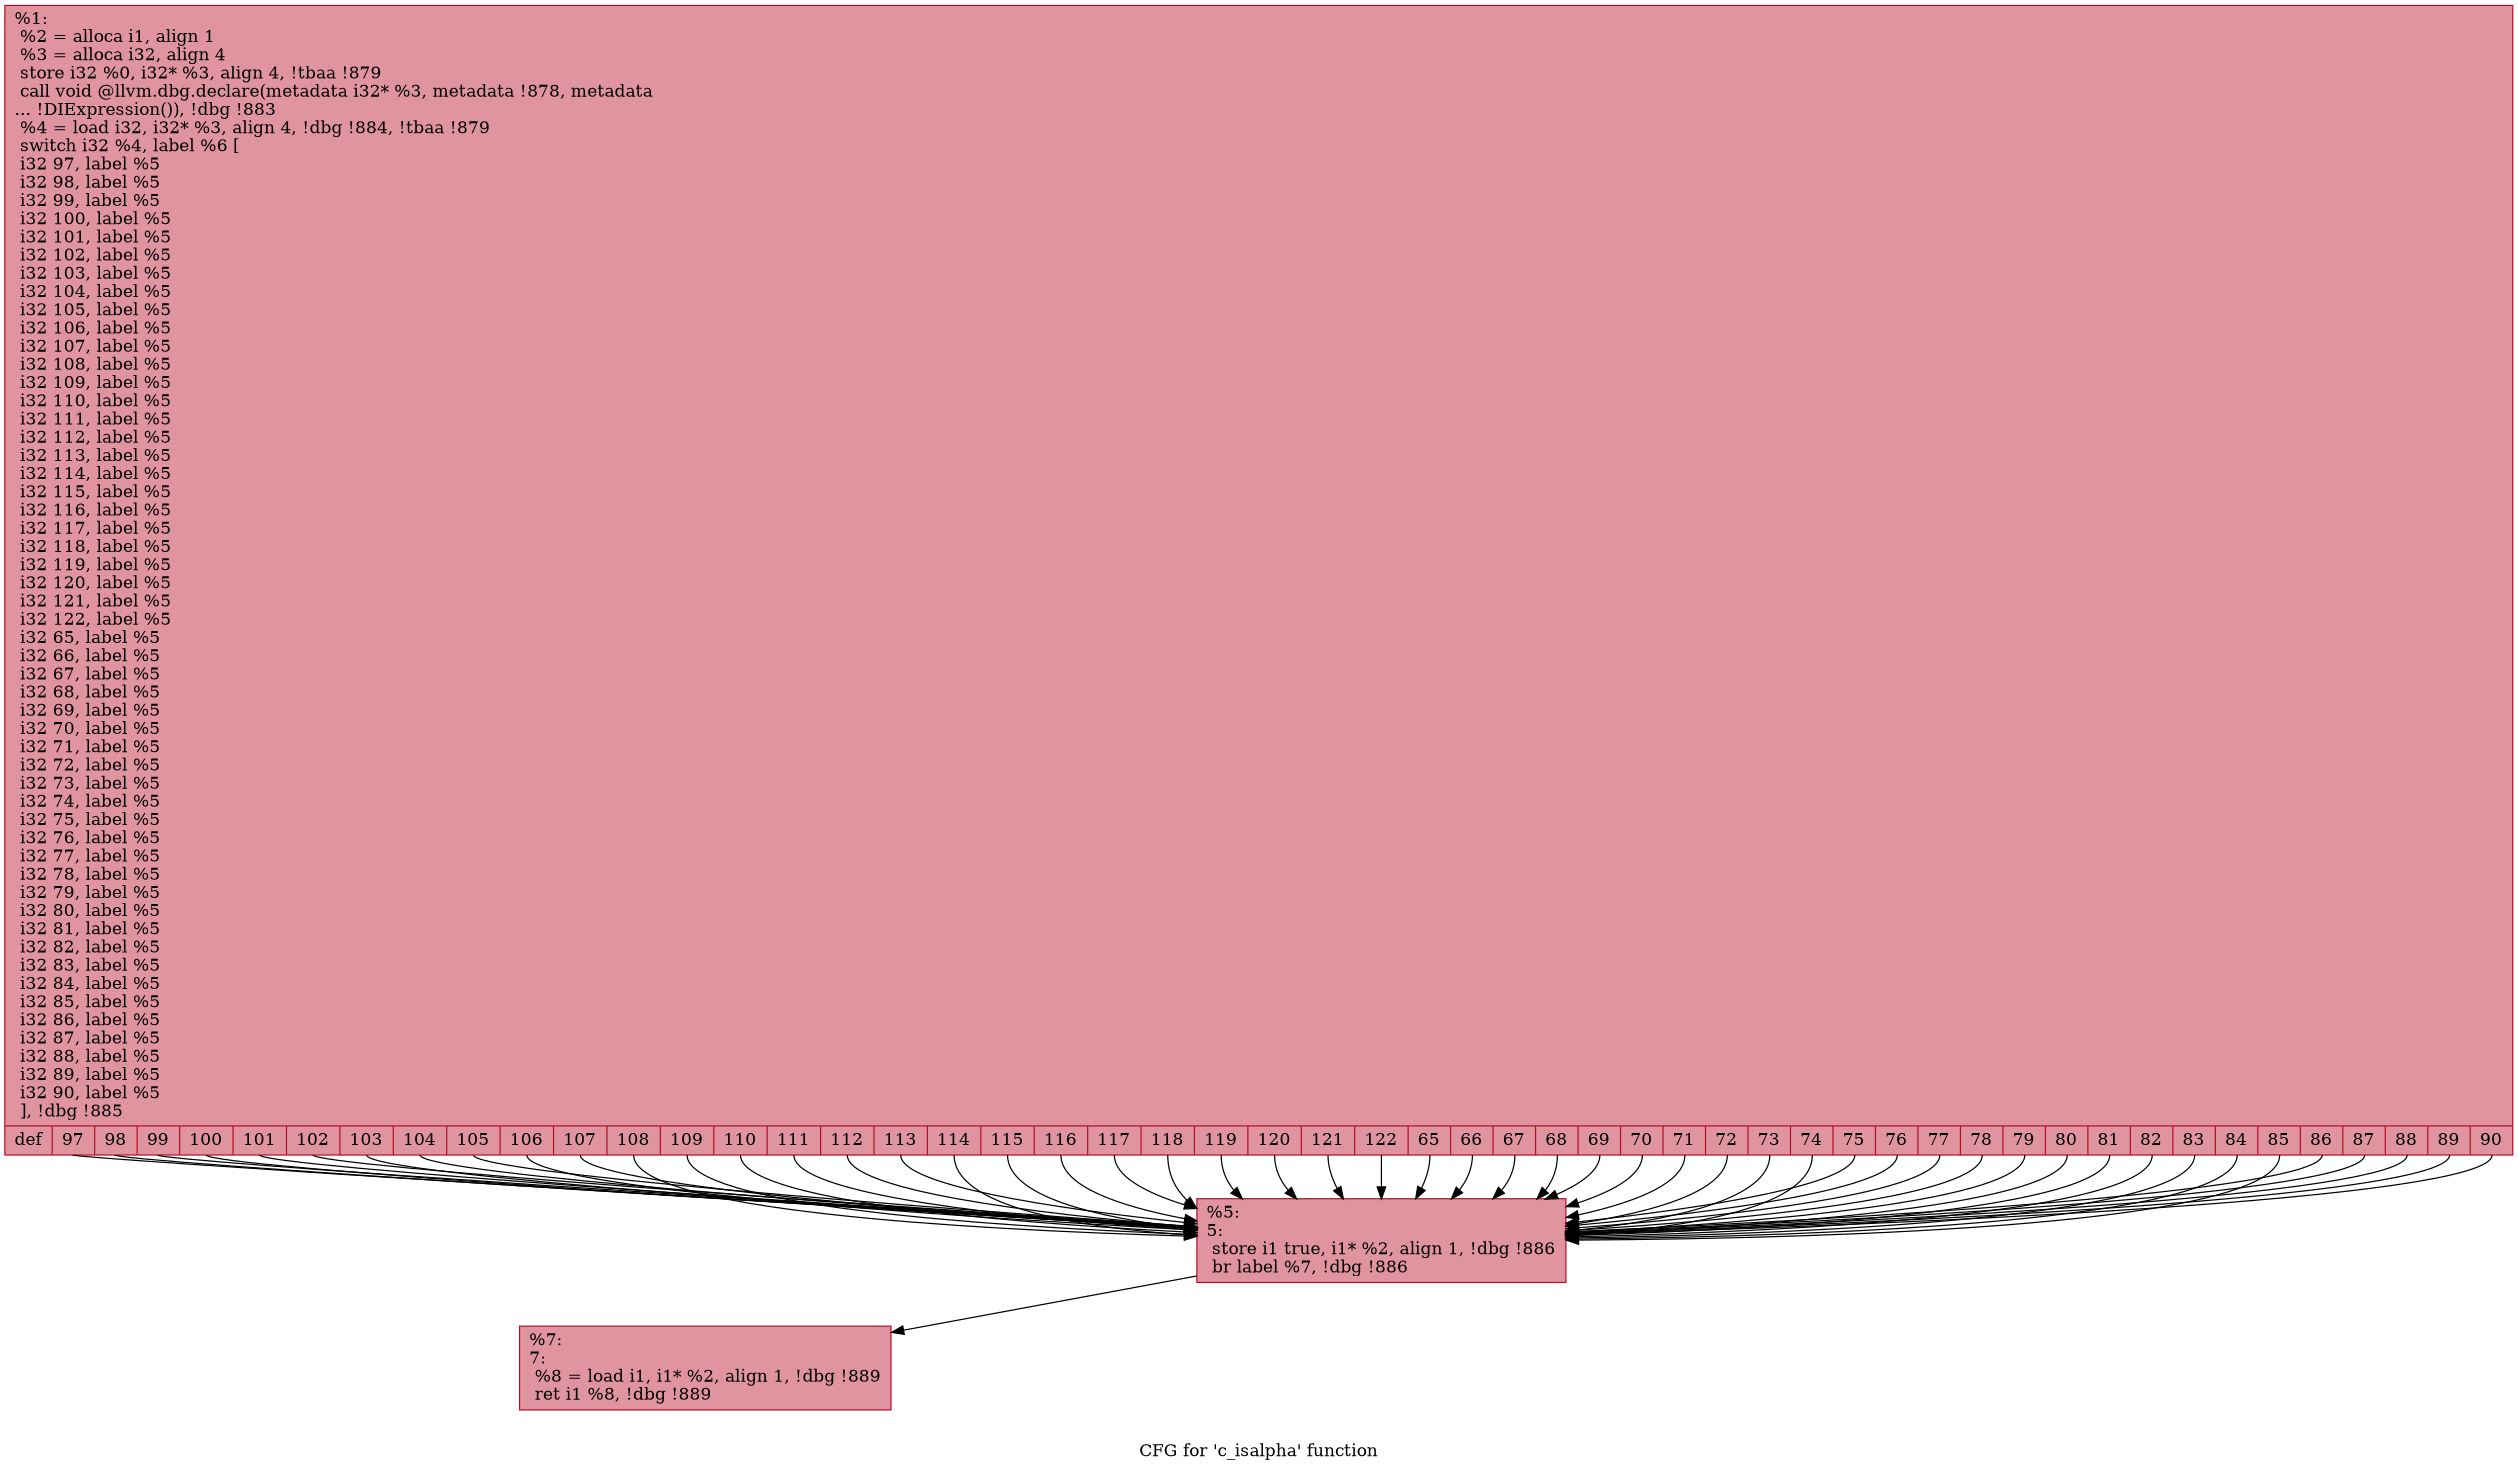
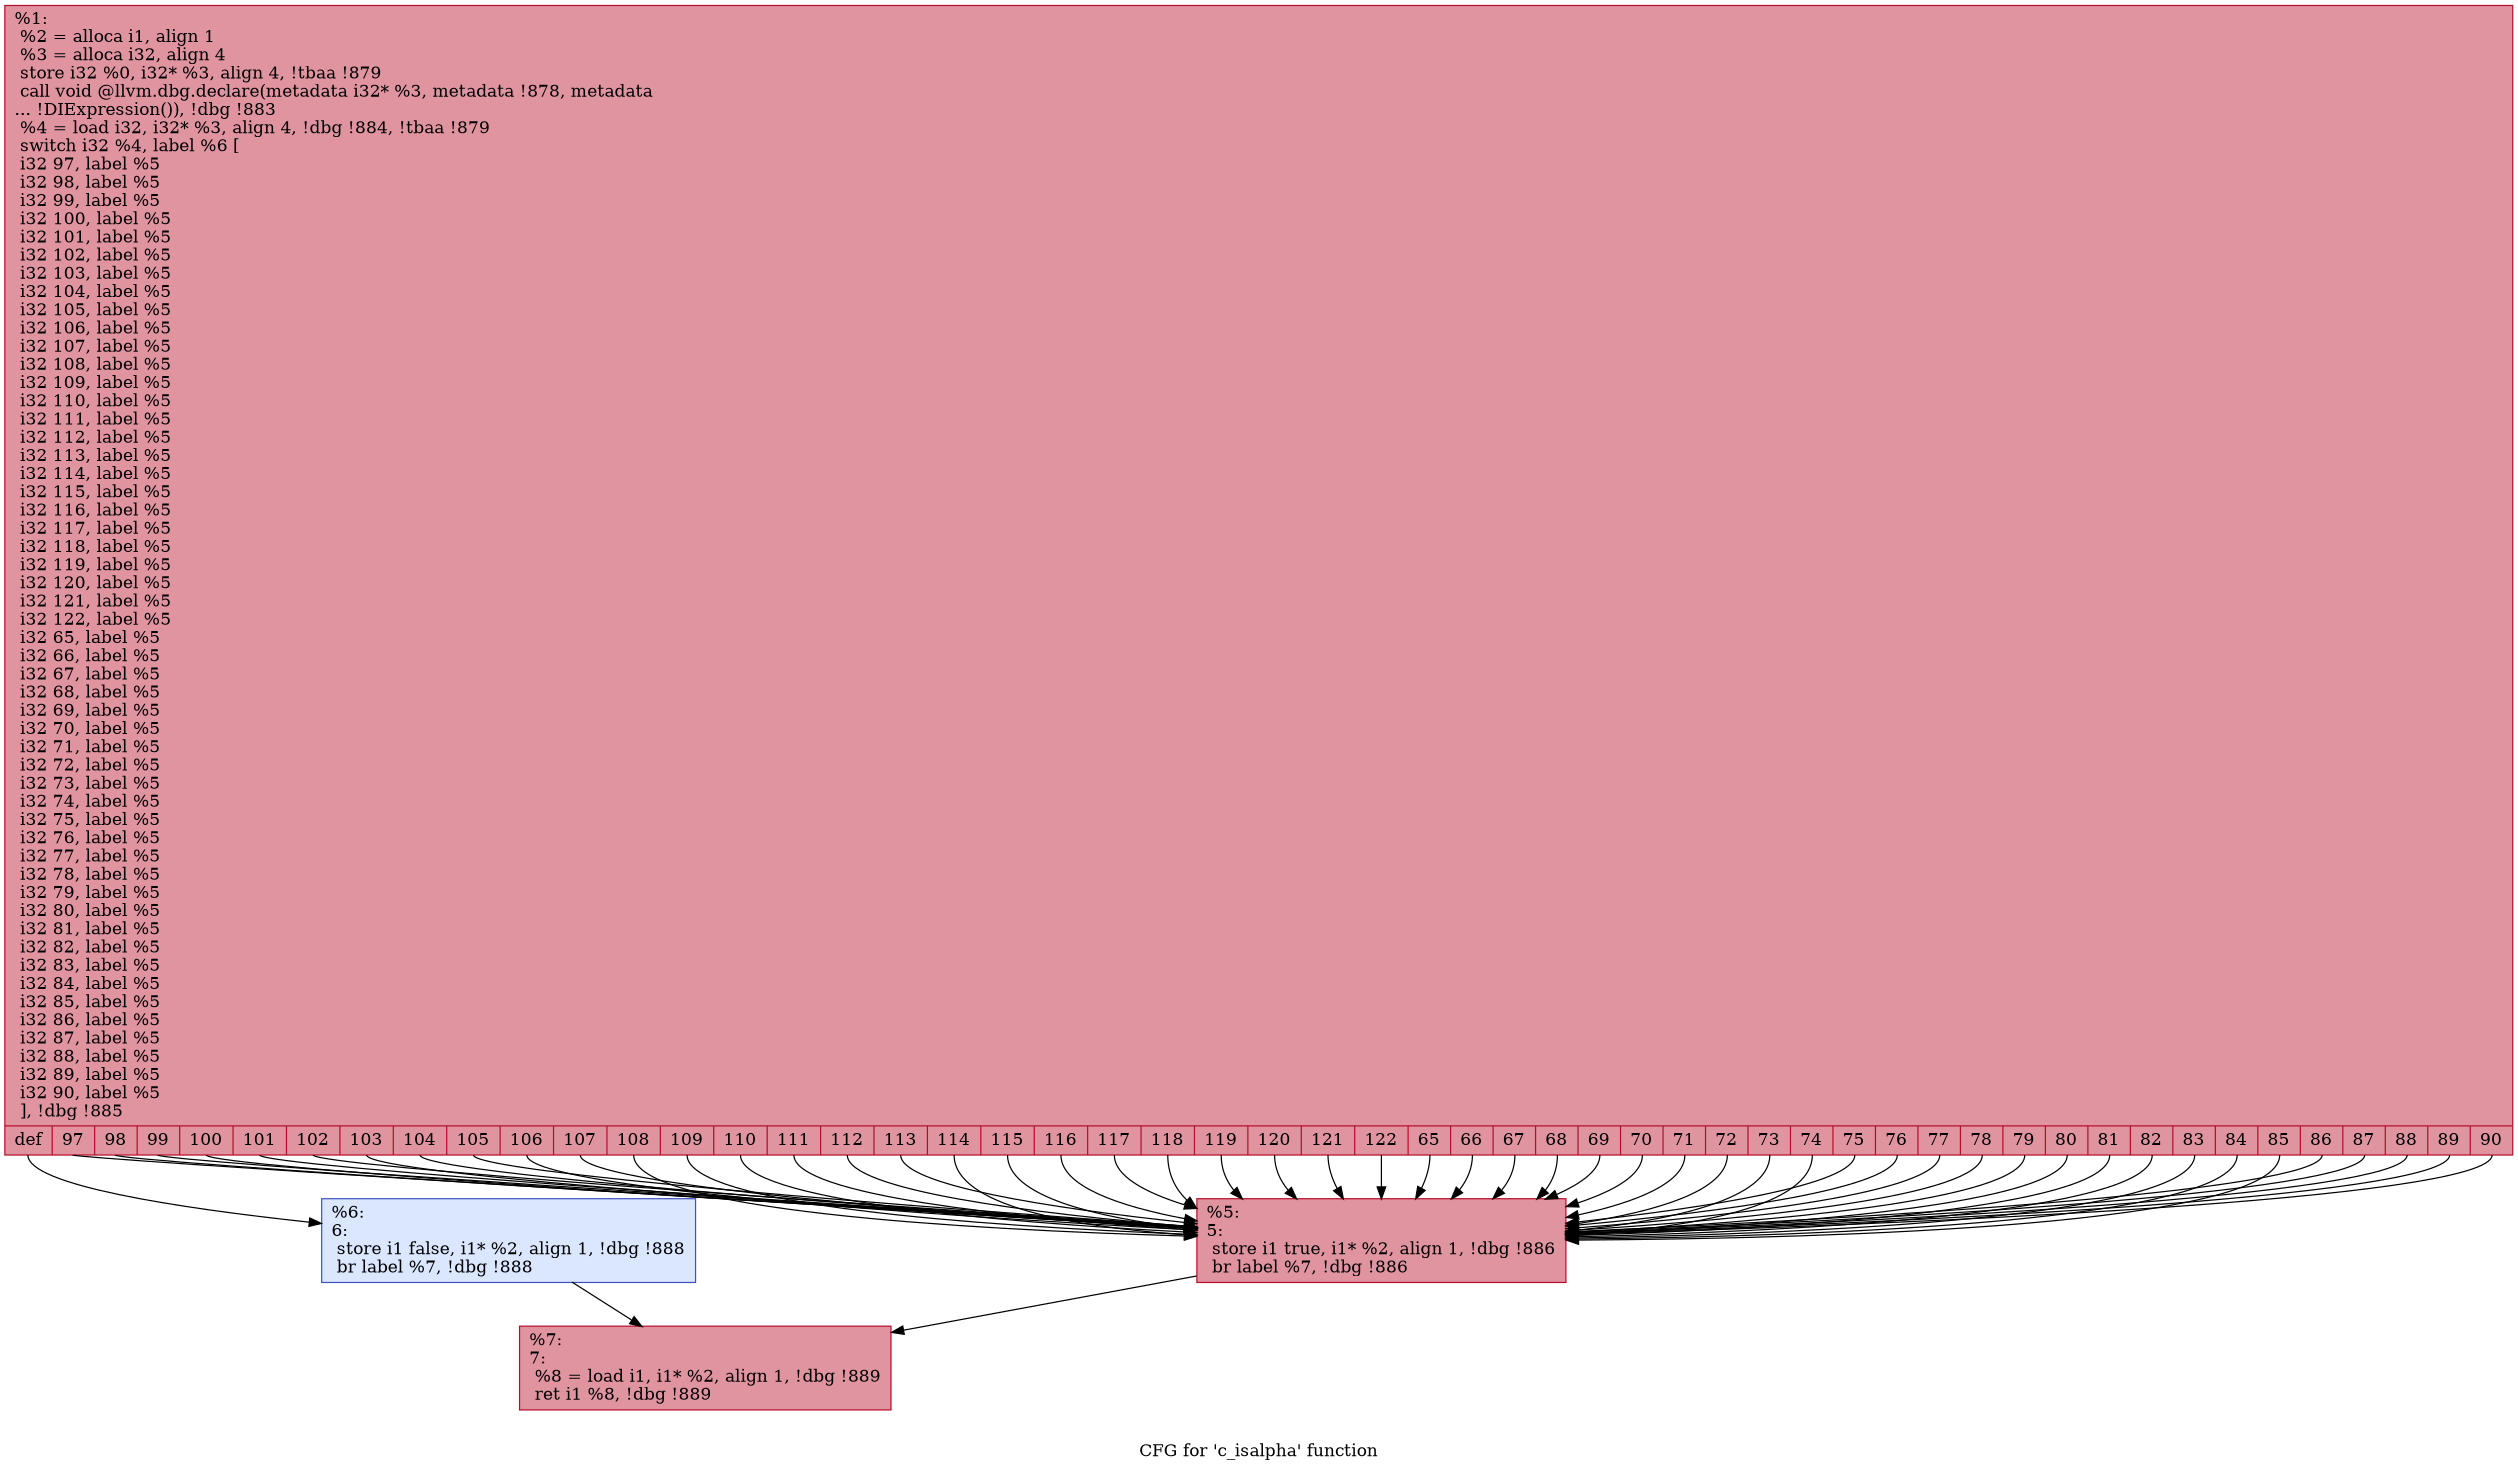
  digraph {
    label="CFG for 'c_isalpha' function"
    node [color="#b70d28ff" fillcolor="#b70d2870" shape=record style=filled]
    n1 [label="{%1:\l  %2 = alloca i1, align 1\l  %3 = alloca i32, align 4\l  store i32 %0, i32* %3, align 4, !tbaa !879\l  call void @llvm.dbg.declare(metadata i32* %3, metadata !878, metadata\l... !DIExpression()), !dbg !883\l  %4 = load i32, i32* %3, align 4, !dbg !884, !tbaa !879\l  switch i32 %4, label %6 [\l    i32 97, label %5\l    i32 98, label %5\l    i32 99, label %5\l    i32 100, label %5\l    i32 101, label %5\l    i32 102, label %5\l    i32 103, label %5\l    i32 104, label %5\l    i32 105, label %5\l    i32 106, label %5\l    i32 107, label %5\l    i32 108, label %5\l    i32 109, label %5\l    i32 110, label %5\l    i32 111, label %5\l    i32 112, label %5\l    i32 113, label %5\l    i32 114, label %5\l    i32 115, label %5\l    i32 116, label %5\l    i32 117, label %5\l    i32 118, label %5\l    i32 119, label %5\l    i32 120, label %5\l    i32 121, label %5\l    i32 122, label %5\l    i32 65, label %5\l    i32 66, label %5\l    i32 67, label %5\l    i32 68, label %5\l    i32 69, label %5\l    i32 70, label %5\l    i32 71, label %5\l    i32 72, label %5\l    i32 73, label %5\l    i32 74, label %5\l    i32 75, label %5\l    i32 76, label %5\l    i32 77, label %5\l    i32 78, label %5\l    i32 79, label %5\l    i32 80, label %5\l    i32 81, label %5\l    i32 82, label %5\l    i32 83, label %5\l    i32 84, label %5\l    i32 85, label %5\l    i32 86, label %5\l    i32 87, label %5\l    i32 88, label %5\l    i32 89, label %5\l    i32 90, label %5\l  ], !dbg !885\l|{<s0>def|<s1>97|<s2>98|<s3>99|<s4>100|<s5>101|<s6>102|<s7>103|<s8>104|<s9>105|<s10>106|<s11>107|<s12>108|<s13>109|<s14>110|<s15>111|<s16>112|<s17>113|<s18>114|<s19>115|<s20>116|<s21>117|<s22>118|<s23>119|<s24>120|<s25>121|<s26>122|<s27>65|<s28>66|<s29>67|<s30>68|<s31>69|<s32>70|<s33>71|<s34>72|<s35>73|<s36>74|<s37>75|<s38>76|<s39>77|<s40>78|<s41>79|<s42>80|<s43>81|<s44>82|<s45>83|<s46>84|<s47>85|<s48>86|<s49>87|<s50>88|<s51>89|<s52>90}}"]
+   n2 [color="#3d50c3ff" fillcolor="#aec9fc70" label="{%6:\l6:                                                \l  store i1 false, i1* %2, align 1, !dbg !888\l  br label %7, !dbg !888\l}"]
    n3 [label="{%5:\l5:                                                \l  store i1 true, i1* %2, align 1, !dbg !886\l  br label %7, !dbg !886\l}"]
    n4 [label="{%7:\l7:                                                \l  %8 = load i1, i1* %2, align 1, !dbg !889\l  ret i1 %8, !dbg !889\l}"]
+   n1 -> n2 [tailport=s0]
    n1 -> n3 [tailport=s1]
    n1 -> n3 [tailport=s2]
    n1 -> n3 [tailport=s3]
    n1 -> n3 [tailport=s4]
    n1 -> n3 [tailport=s5]
    n1 -> n3 [tailport=s6]
    n1 -> n3 [tailport=s7]
    n1 -> n3 [tailport=s8]
    n1 -> n3 [tailport=s9]
    n1 -> n3 [tailport=s10]
    n1 -> n3 [tailport=s11]
    n1 -> n3 [tailport=s12]
    n1 -> n3 [tailport=s13]
    n1 -> n3 [tailport=s14]
    n1 -> n3 [tailport=s15]
    n1 -> n3 [tailport=s16]
    n1 -> n3 [tailport=s17]
    n1 -> n3 [tailport=s18]
    n1 -> n3 [tailport=s19]
    n1 -> n3 [tailport=s20]
    n1 -> n3 [tailport=s21]
    n1 -> n3 [tailport=s22]
    n1 -> n3 [tailport=s23]
    n1 -> n3 [tailport=s24]
    n1 -> n3 [tailport=s25]
    n1 -> n3 [tailport=s26]
    n1 -> n3 [tailport=s27]
    n1 -> n3 [tailport=s28]
    n1 -> n3 [tailport=s29]
    n1 -> n3 [tailport=s30]
    n1 -> n3 [tailport=s31]
    n1 -> n3 [tailport=s32]
    n1 -> n3 [tailport=s33]
    n1 -> n3 [tailport=s34]
    n1 -> n3 [tailport=s35]
    n1 -> n3 [tailport=s36]
    n1 -> n3 [tailport=s37]
    n1 -> n3 [tailport=s38]
    n1 -> n3 [tailport=s39]
    n1 -> n3 [tailport=s40]
    n1 -> n3 [tailport=s41]
    n1 -> n3 [tailport=s42]
    n1 -> n3 [tailport=s43]
    n1 -> n3 [tailport=s44]
    n1 -> n3 [tailport=s45]
    n1 -> n3 [tailport=s46]
    n1 -> n3 [tailport=s47]
    n1 -> n3 [tailport=s48]
    n1 -> n3 [tailport=s49]
    n1 -> n3 [tailport=s50]
    n1 -> n3 [tailport=s51]
    n1 -> n3 [tailport=s52]
+   n2 -> n4
    n3 -> n4
  }
